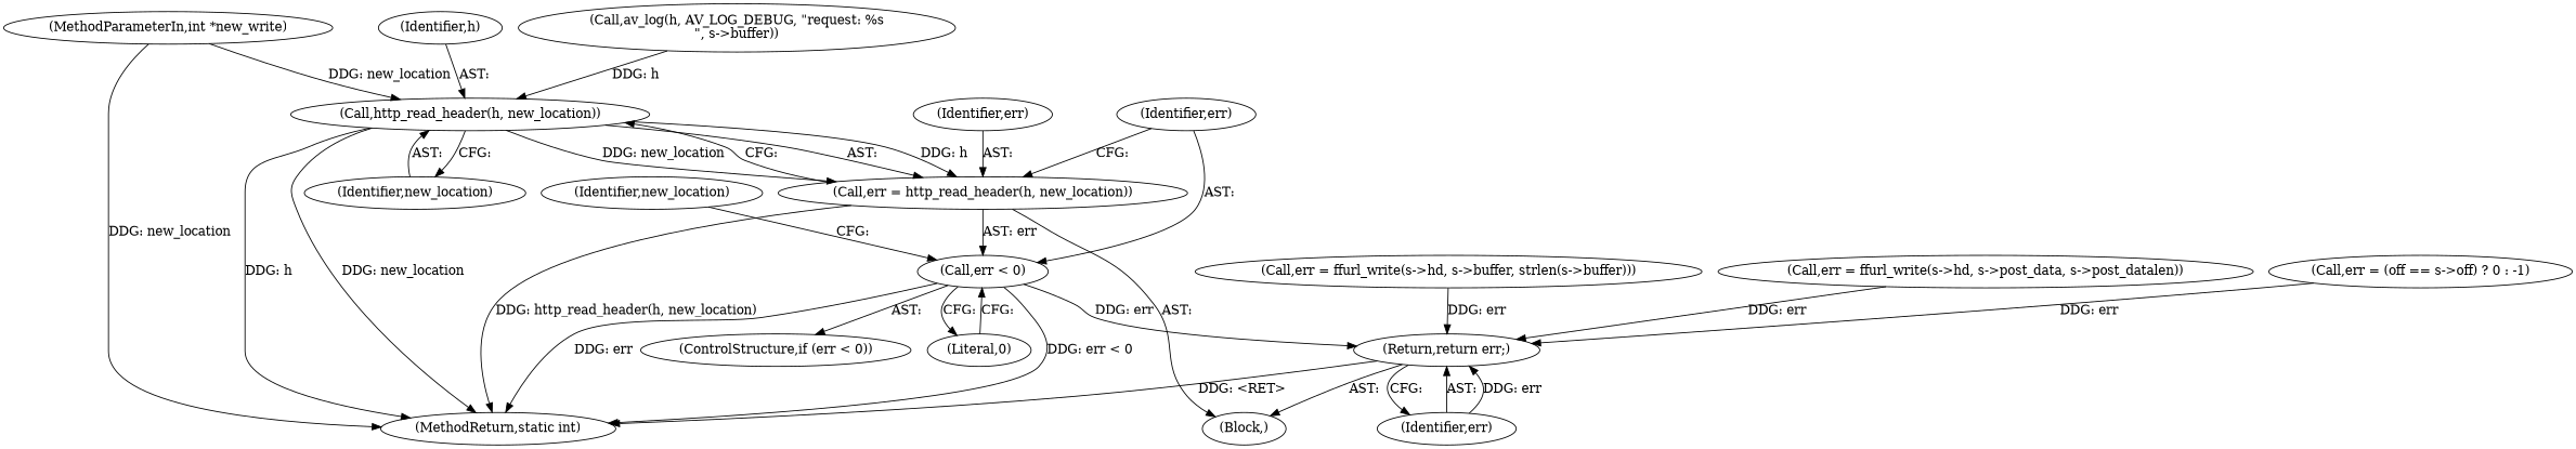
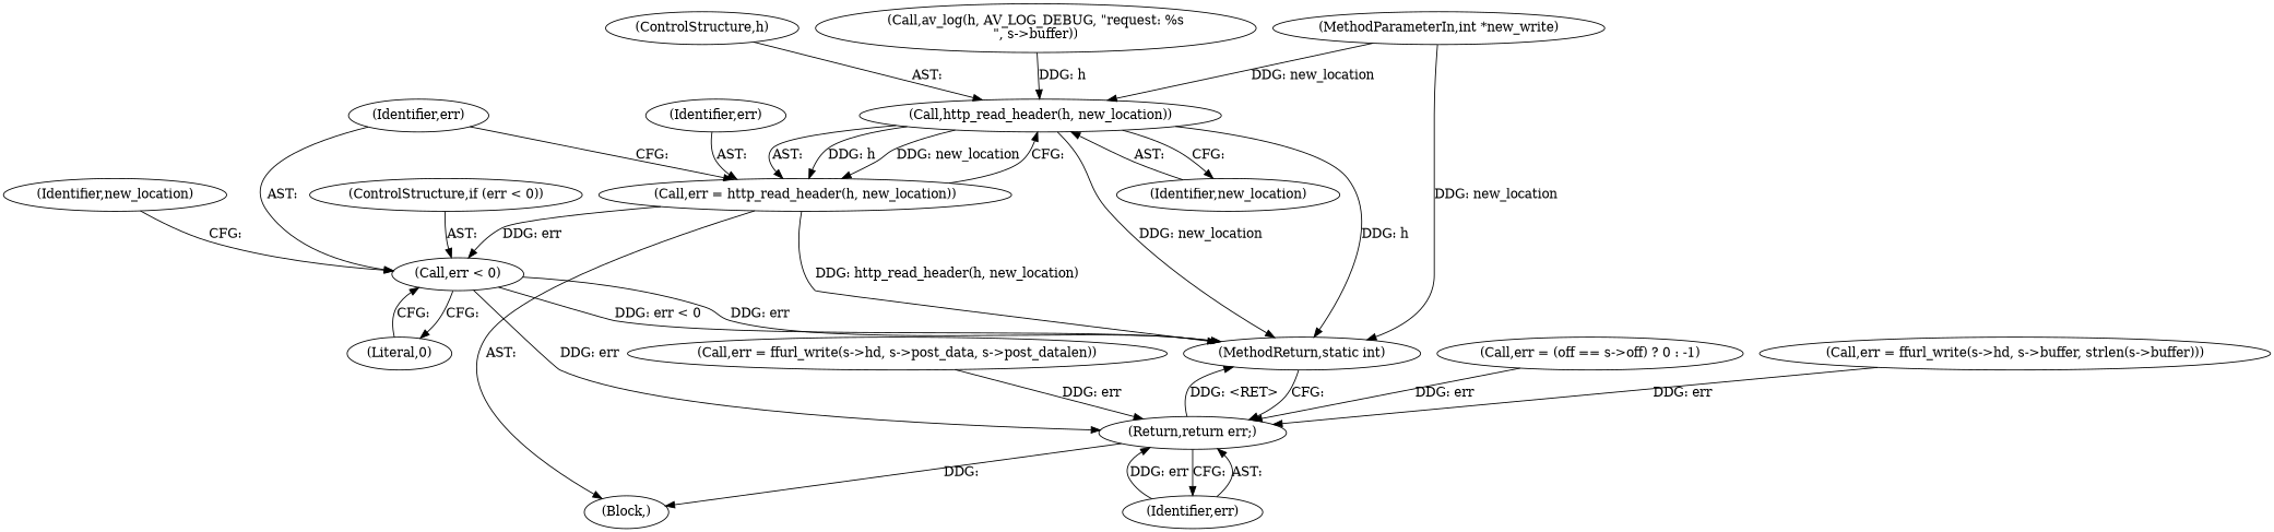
  digraph {
    n1 [label="(MethodParameterIn,int *new_write)"]
    n2 [label="(Call,http_read_header(h, new_location))"]
    n3 [label="(MethodReturn,static int)"]
    n4 [label="(Call,err = http_read_header(h, new_location))"]
    n5 [label="(Identifier,new_location)"]
    n6 [label="(Return,return err;)"]
    n7 [label="(Call,err < 0)"]
    n8 [label="(Block,)"]
    n9 [label="(ControlStructure,if (err < 0))"]
    n10 [label="(Literal,0)"]
    n11 [label="(Identifier,err)"]
    n12 [label="(Identifier,new_location)"]
    n13 [label="(Call,err = ffurl_write(s->hd, s->post_data, s->post_datalen))"]
    n14 [label="(Identifier,err)"]
    n15 [label="(Identifier,err)"]
-   n16 [label="(Identifier,h)"]
+   n16 [label="(ControlStructure,h)"]
    n17 [label="(Call,av_log(h, AV_LOG_DEBUG, \"request: %s\n\", s->buffer))"]
    n18 [label="(Call,err = (off == s->off) ? 0 : -1)"]
    n19 [label="(Call,err = ffurl_write(s->hd, s->buffer, strlen(s->buffer)))"]
    n1 -> n2 [label="DDG: new_location"]
    n1 -> n3 [label="DDG: new_location"]
    n2 -> n3 [label="DDG: new_location"]
    n2 -> n3 [label="DDG: h"]
    n2 -> n4 [label="AST: "]
    n2 -> n4 [label="DDG: h"]
    n2 -> n4 [label="DDG: new_location"]
    n2 -> n5 [label="CFG: "]
+   n3 -> n6 [label="CFG: "]
    n4 -> n2 [label="CFG: "]
    n4 -> n3 [label="DDG: http_read_header(h, new_location)"]
-   n4 -> n7 [label="AST: err"]
+   n4 -> n7 [label="DDG: err"]
    n4 -> n8 [label="AST: "]
    n5 -> n2 [label="AST: "]
    n6 -> n3 [label="DDG: <RET>"]
-   n6 -> n8 [label="AST: "]
+   n6 -> n8 [label="DDG: "]
    n6 -> n11 [label="CFG: "]
    n7 -> n3 [label="DDG: err"]
    n7 -> n3 [label="DDG: err < 0"]
    n7 -> n6 [label="DDG: err"]
-   n7 -> n9 [label="AST: "]
+   n9 -> n7 [label="AST: "]
    n7 -> n10 [label="CFG: "]
    n10 -> n7 [label="CFG: "]
    n11 -> n6 [label="AST: "]
    n11 -> n6 [label="DDG: err"]
    n12 -> n7 [label="CFG: "]
    n13 -> n6 [label="DDG: err"]
    n14 -> n4 [label="CFG: "]
    n14 -> n7 [label="AST: "]
    n15 -> n4 [label="AST: "]
    n16 -> n2 [label="AST: "]
    n17 -> n2 [label="DDG: h"]
    n18 -> n6 [label="DDG: err"]
    n19 -> n6 [label="DDG: err"]
  }
